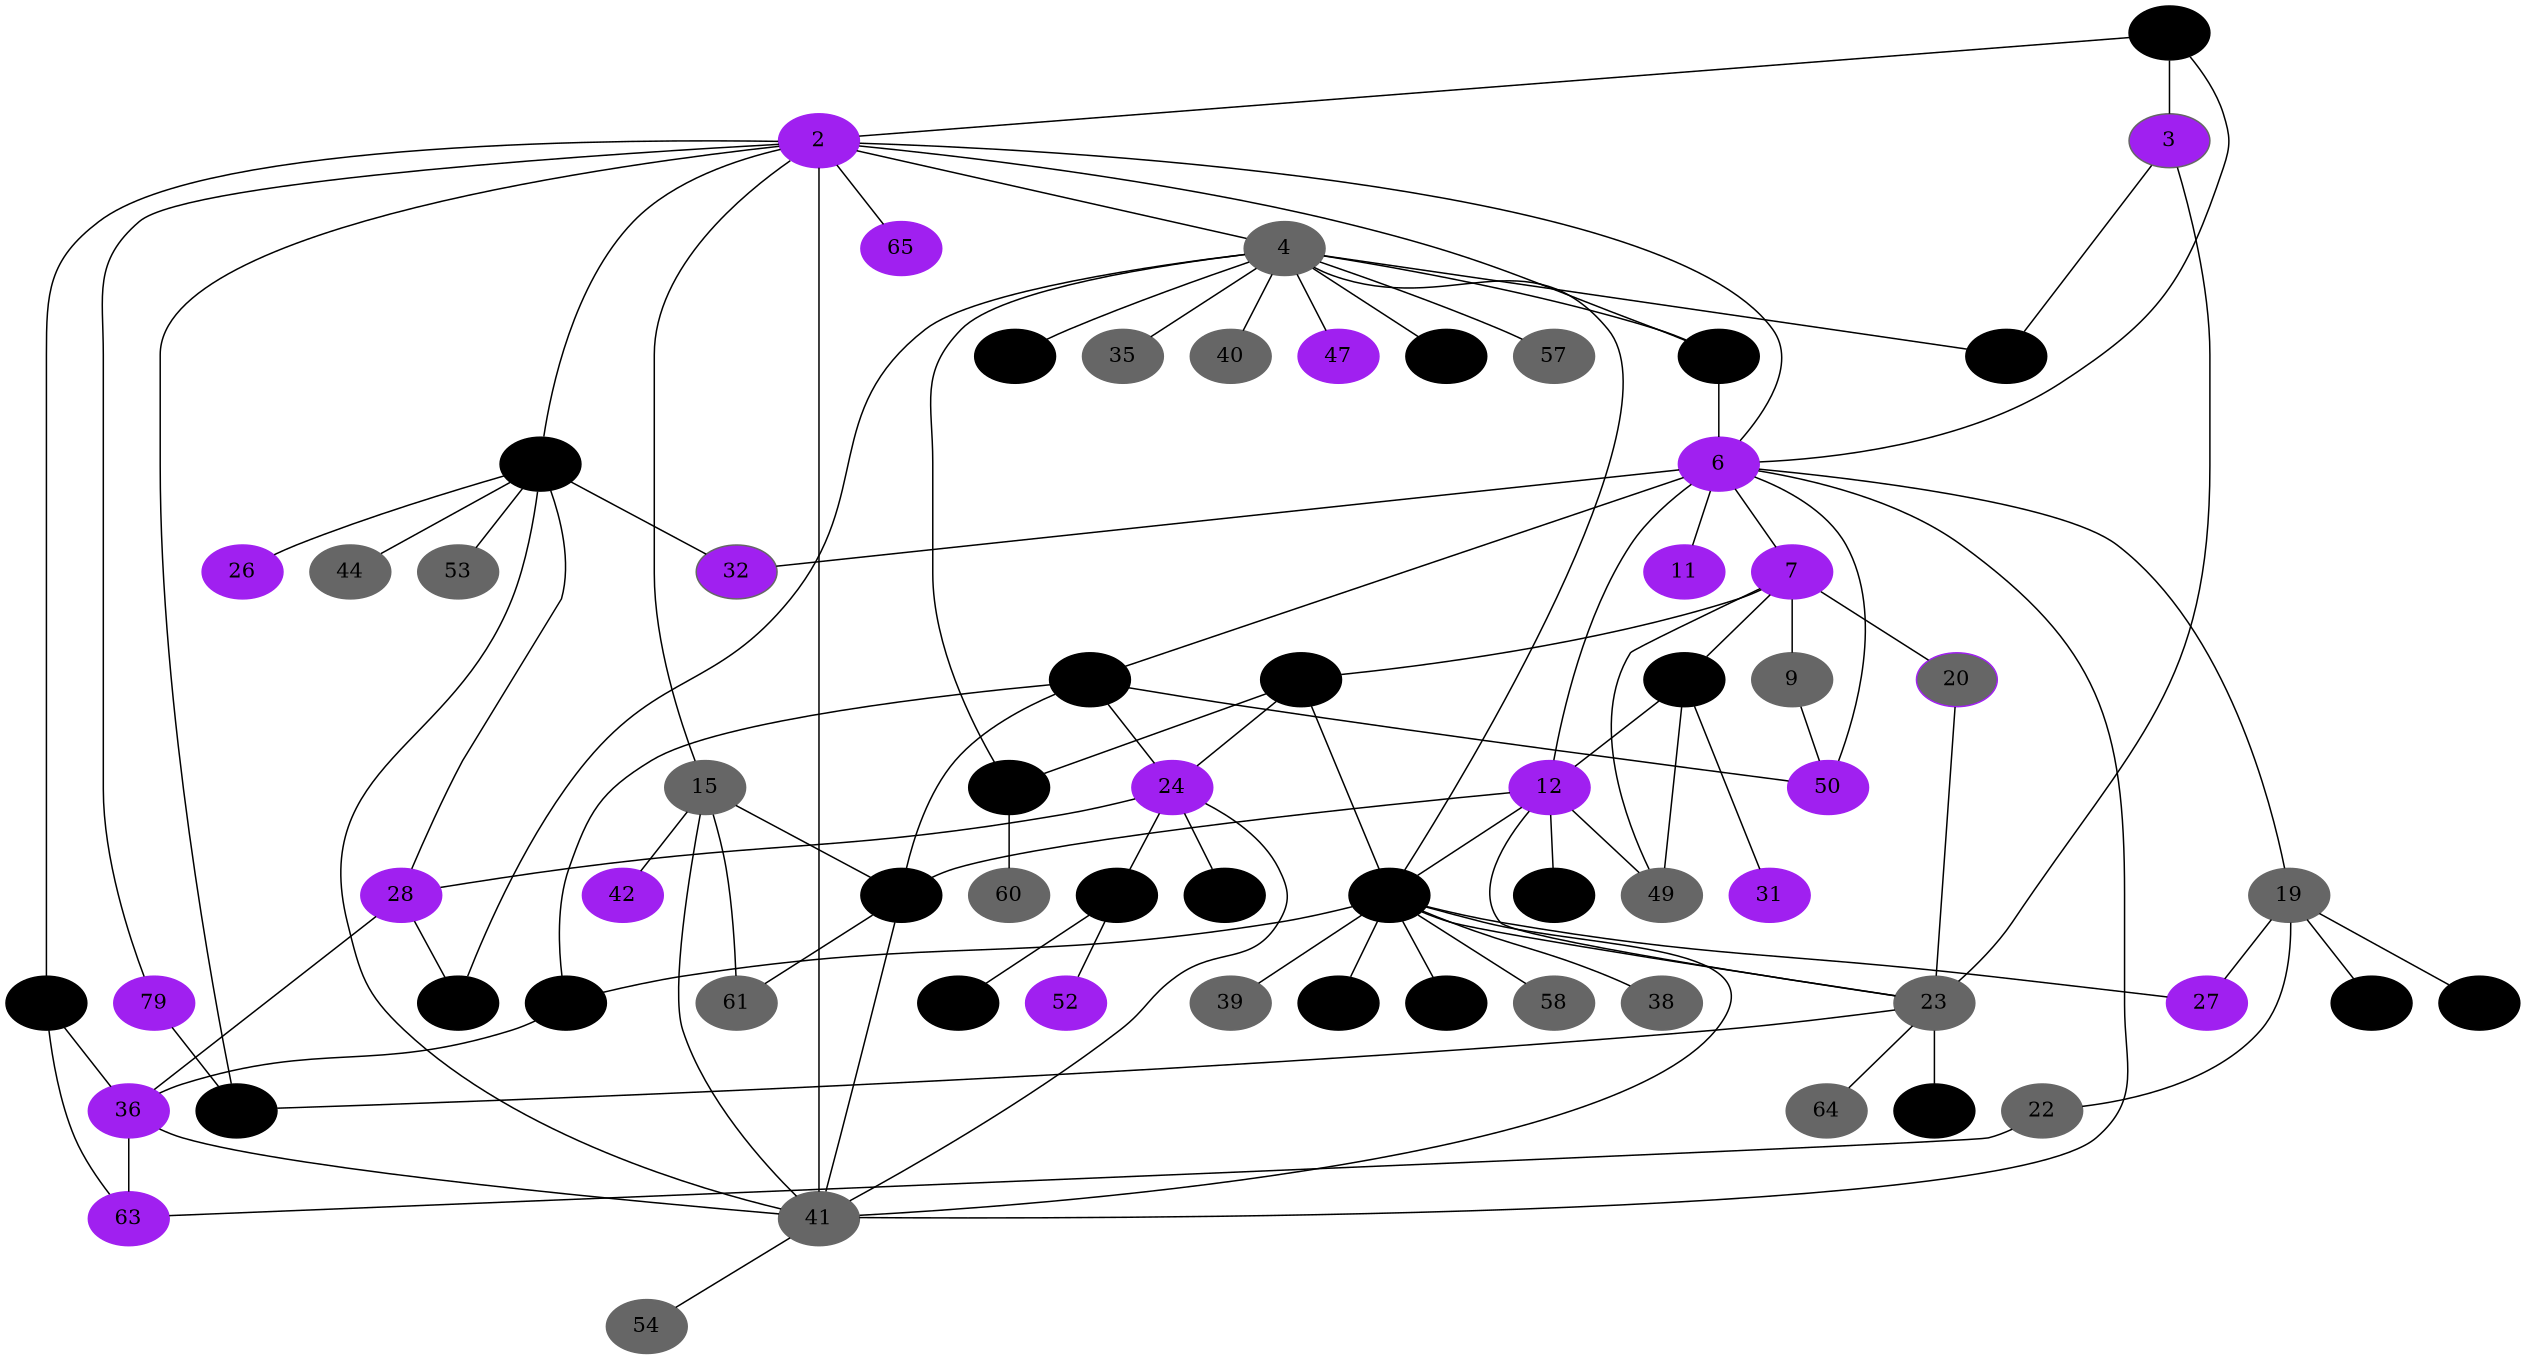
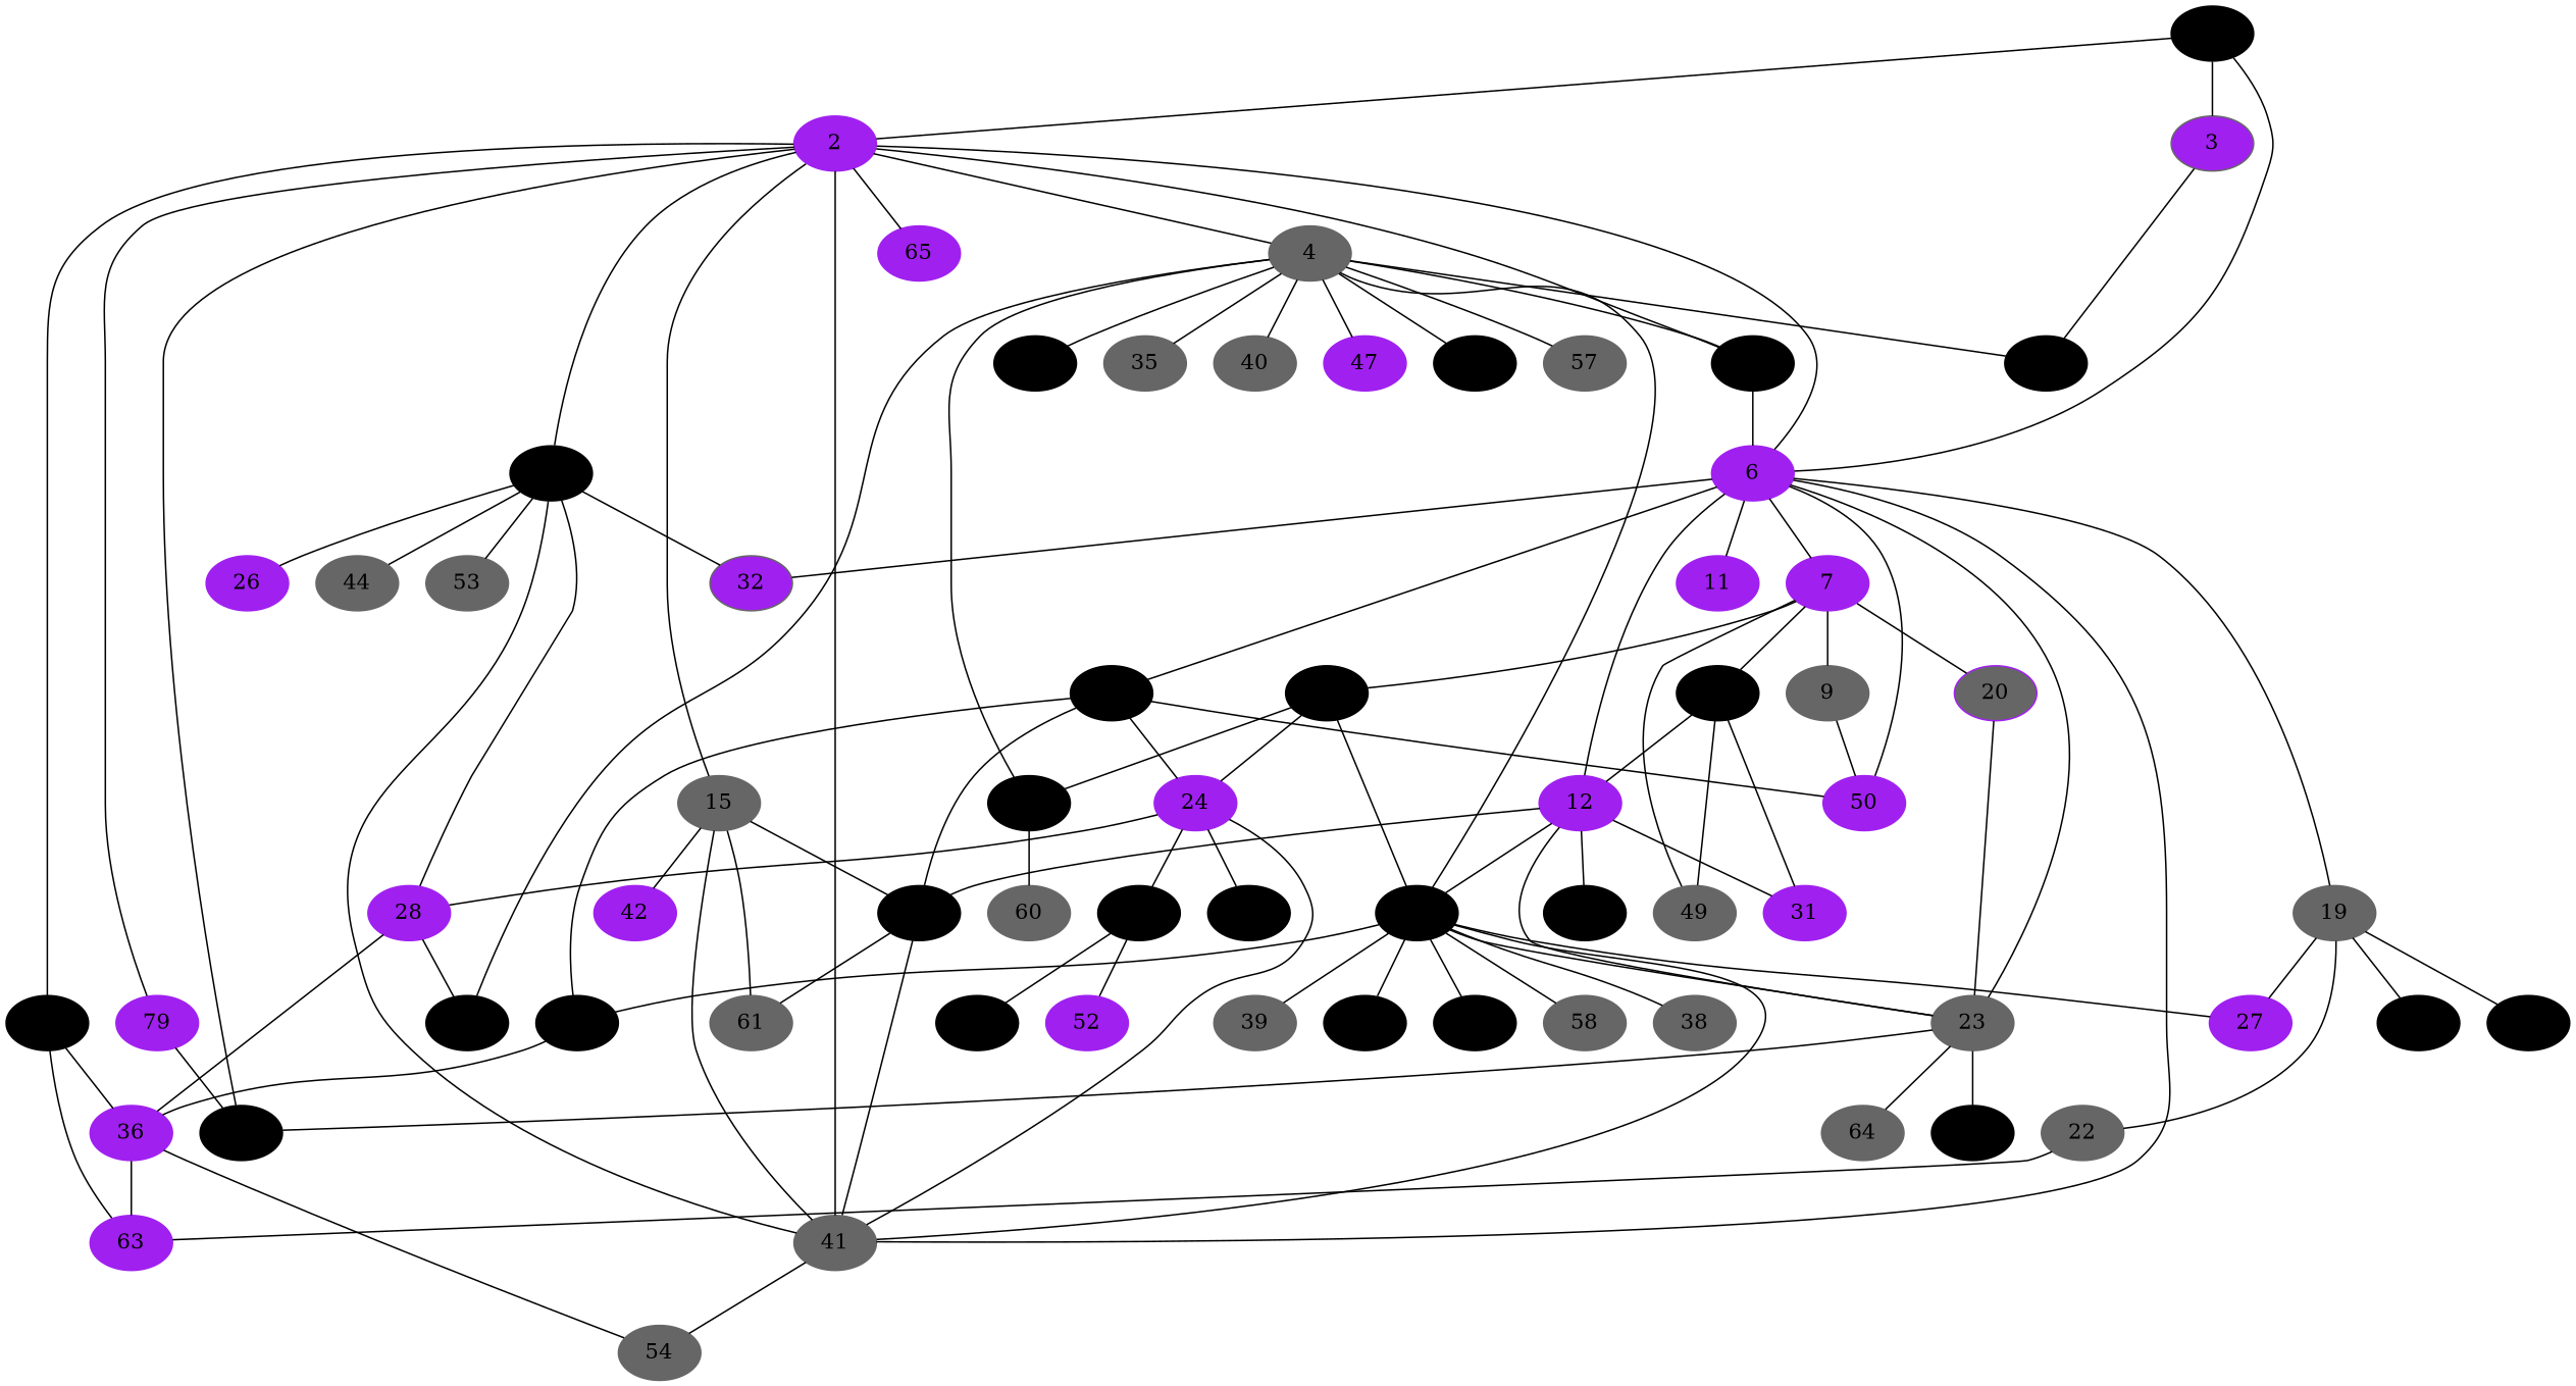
  graph {
    node [color=black style=filled]
    edge [weight=1.0]
    2 [color=purple]
    1
    3 [color=gray40 fillcolor=purple]
    6 [color=purple]
    4 [color=gray40]
    5
    14
    15 [color=gray40]
    17
    n10 [color=purple label=79]
    30
    41 [color=gray40]
    65 [color=purple]
    23 [color=gray40]
    43
    7 [color=purple]
    11 [color=purple]
    12 [color=purple]
    13
    19 [color=gray40]
    32 [color=gray40 fillcolor=purple]
    50 [color=purple]
    16
    21
    25
    35 [color=gray40]
    40 [color=gray40]
    47 [color=purple]
    48
    57 [color=gray40]
    62
    36 [color=purple]
    63 [color=purple]
    18
    42 [color=purple]
    61 [color=gray40]
    26 [color=purple]
    28 [color=purple]
    44 [color=gray40]
    53 [color=gray40]
    55
    64 [color=gray40]
    54 [color=gray40]
    60 [color=gray40]
    33
    27 [color=purple]
    38 [color=gray40]
    39 [color=gray40]
    45
    56
    58 [color=gray40]
    8
    9 [color=gray40]
    10
    20 [color=purple fillcolor=gray40]
    49 [color=gray40]
    37
    24 [color=purple]
    22 [color=gray40]
    34
    46
    31 [color=purple]
    51
    59
    52 [color=purple]
    66
    2 -- 6
    2 -- 4
    2 -- 5
    2 -- 14
    2 -- 15
    2 -- 17
    2 -- n10
    2 -- 30
    2 -- 41 [weight=13.0]
    2 -- 65
    1 -- 2
    1 -- 3 [weight=3.0]
    1 -- 6
-   3 -- 23
+   6 -- 23
    3 -- 43
    6 -- 41
    6 -- 7
    6 -- 11 [weight=3.0]
    6 -- 12
    6 -- 13
    6 -- 19
    6 -- 32 [weight=2.0]
    6 -- 50
    4 -- 5
    4 -- 43
    4 -- 16
    4 -- 21
    4 -- 25
    4 -- 35
    4 -- 40
    4 -- 47
    4 -- 48
    4 -- 57
    4 -- 62
    5 -- 6
    14 -- 36
    14 -- 63
    15 -- 41
    15 -- 18
    15 -- 42
    15 -- 61
    17 -- 41
    17 -- 32
    17 -- 26
    17 -- 28
    17 -- 44
    17 -- 53
    n10 -- 30 [weight=2.0]
    41 -- 54
    23 -- 30
    23 -- 55 [weight=2.0]
    23 -- 64
    7 -- 8
    7 -- 9 [weight=2.0]
    7 -- 10
    7 -- 20
    7 -- 49
    12 -- 23
    12 -- 21
    12 -- 18
-   12 -- 49
+   12 -- 31
    12 -- 37 [weight=7.0]
    13 -- 50
    13 -- 18
    13 -- 33 [weight=2.0]
    13 -- 24
    19 -- 27
    19 -- 22
    19 -- 34
    19 -- 46
    16 -- 60
    21 -- 41 [weight=2.0]
    21 -- 23
    21 -- 33
    21 -- 27
    21 -- 38
    21 -- 39
    21 -- 45
    21 -- 56
    21 -- 58
-   36 -- 41
+   36 -- 54
    36 -- 63
    18 -- 41
    18 -- 61
    28 -- 62
    28 -- 36
    33 -- 36
    8 -- 12
    8 -- 49
    8 -- 31
    9 -- 50
    10 -- 16
    10 -- 21
    10 -- 24
    20 -- 23
    24 -- 41
    24 -- 28
    24 -- 51
    24 -- 59
    22 -- 63
    51 -- 52
    51 -- 66
  }
